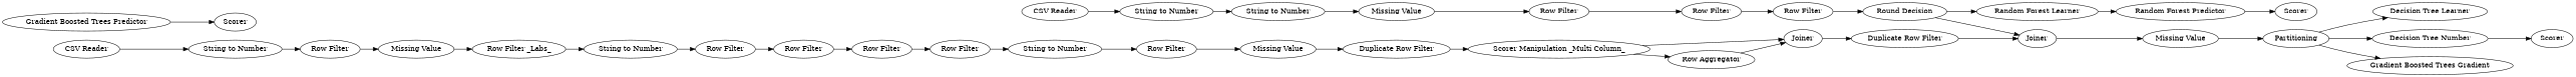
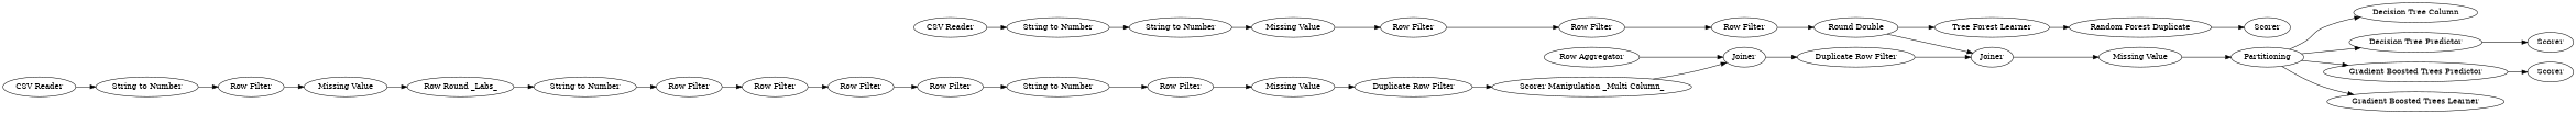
  digraph {
    rankdir=LR
    n1 [label="Missing Value"]
-   n2 [label="Row Filter _Labs_"]
+   n2 [label="Row Round _Labs_"]
    n3 [label="String to Number"]
    n4 [label="Row Filter"]
    n5 [label="Duplicate Row Filter"]
    n6 [label="Scorer Manipulation _Multi Column_"]
    n7 [label="Row Aggregator"]
    n8 [label=Joiner]
    n9 [label="Duplicate Row Filter"]
    n10 [label="String to Number"]
    n11 [label="String to Number"]
    n12 [label="Missing Value"]
    n13 [label="Row Filter"]
    n14 [label="CSV Reader"]
    n15 [label="Row Filter"]
    n16 [label="Row Filter"]
    n17 [label="CSV Reader"]
    n18 [label="String to Number"]
    n19 [label="Row Filter"]
    n20 [label="Row Filter"]
    n21 [label="String to Number"]
    n22 [label="Row Filter"]
    n23 [label="Missing Value"]
    n24 [label="Row Filter"]
    n25 [label="Row Filter"]
    n26 [label=Joiner]
    n27 [label="Missing Value"]
    n28 [label=Partitioning]
-   n29 [label="Decision Tree Learner"]
-   n30 [label="Decision Tree Number"]
+   n29 [label="Decision Tree Column"]
+   n30 [label="Decision Tree Predictor"]
    n31 [label="Gradient Boosted Trees Predictor"]
-   n32 [label="Gradient Boosted Trees Gradient"]
+   n32 [label="Gradient Boosted Trees Learner"]
    n33 [label=Scorer]
    n34 [label=Scorer]
-   n35 [label="Random Forest Learner"]
-   n36 [label="Random Forest Predictor"]
+   n35 [label="Tree Forest Learner"]
+   n36 [label="Random Forest Duplicate"]
    n37 [label=Scorer]
-   n38 [label="Round Decision"]
+   n38 [label="Round Double"]
    n1 -> n2
    n2 -> n3
    n3 -> n4
    n4 -> n24
    n5 -> n6
-   n6 -> n7
    n6 -> n8
    n7 -> n8
    n8 -> n9
    n9 -> n26
    n10 -> n11
    n11 -> n12
    n12 -> n13
    n13 -> n15
    n14 -> n10
    n15 -> n16
    n16 -> n38
    n17 -> n18
    n18 -> n19
    n19 -> n1
    n20 -> n21
    n21 -> n22
    n22 -> n23
    n23 -> n5
    n24 -> n25
    n25 -> n20
    n26 -> n27
    n27 -> n28
    n28 -> n29
    n28 -> n30
+   n28 -> n31
    n28 -> n32
    n30 -> n33
    n31 -> n34
    n35 -> n36
    n36 -> n37
    n38 -> n26
    n38 -> n35
  }
